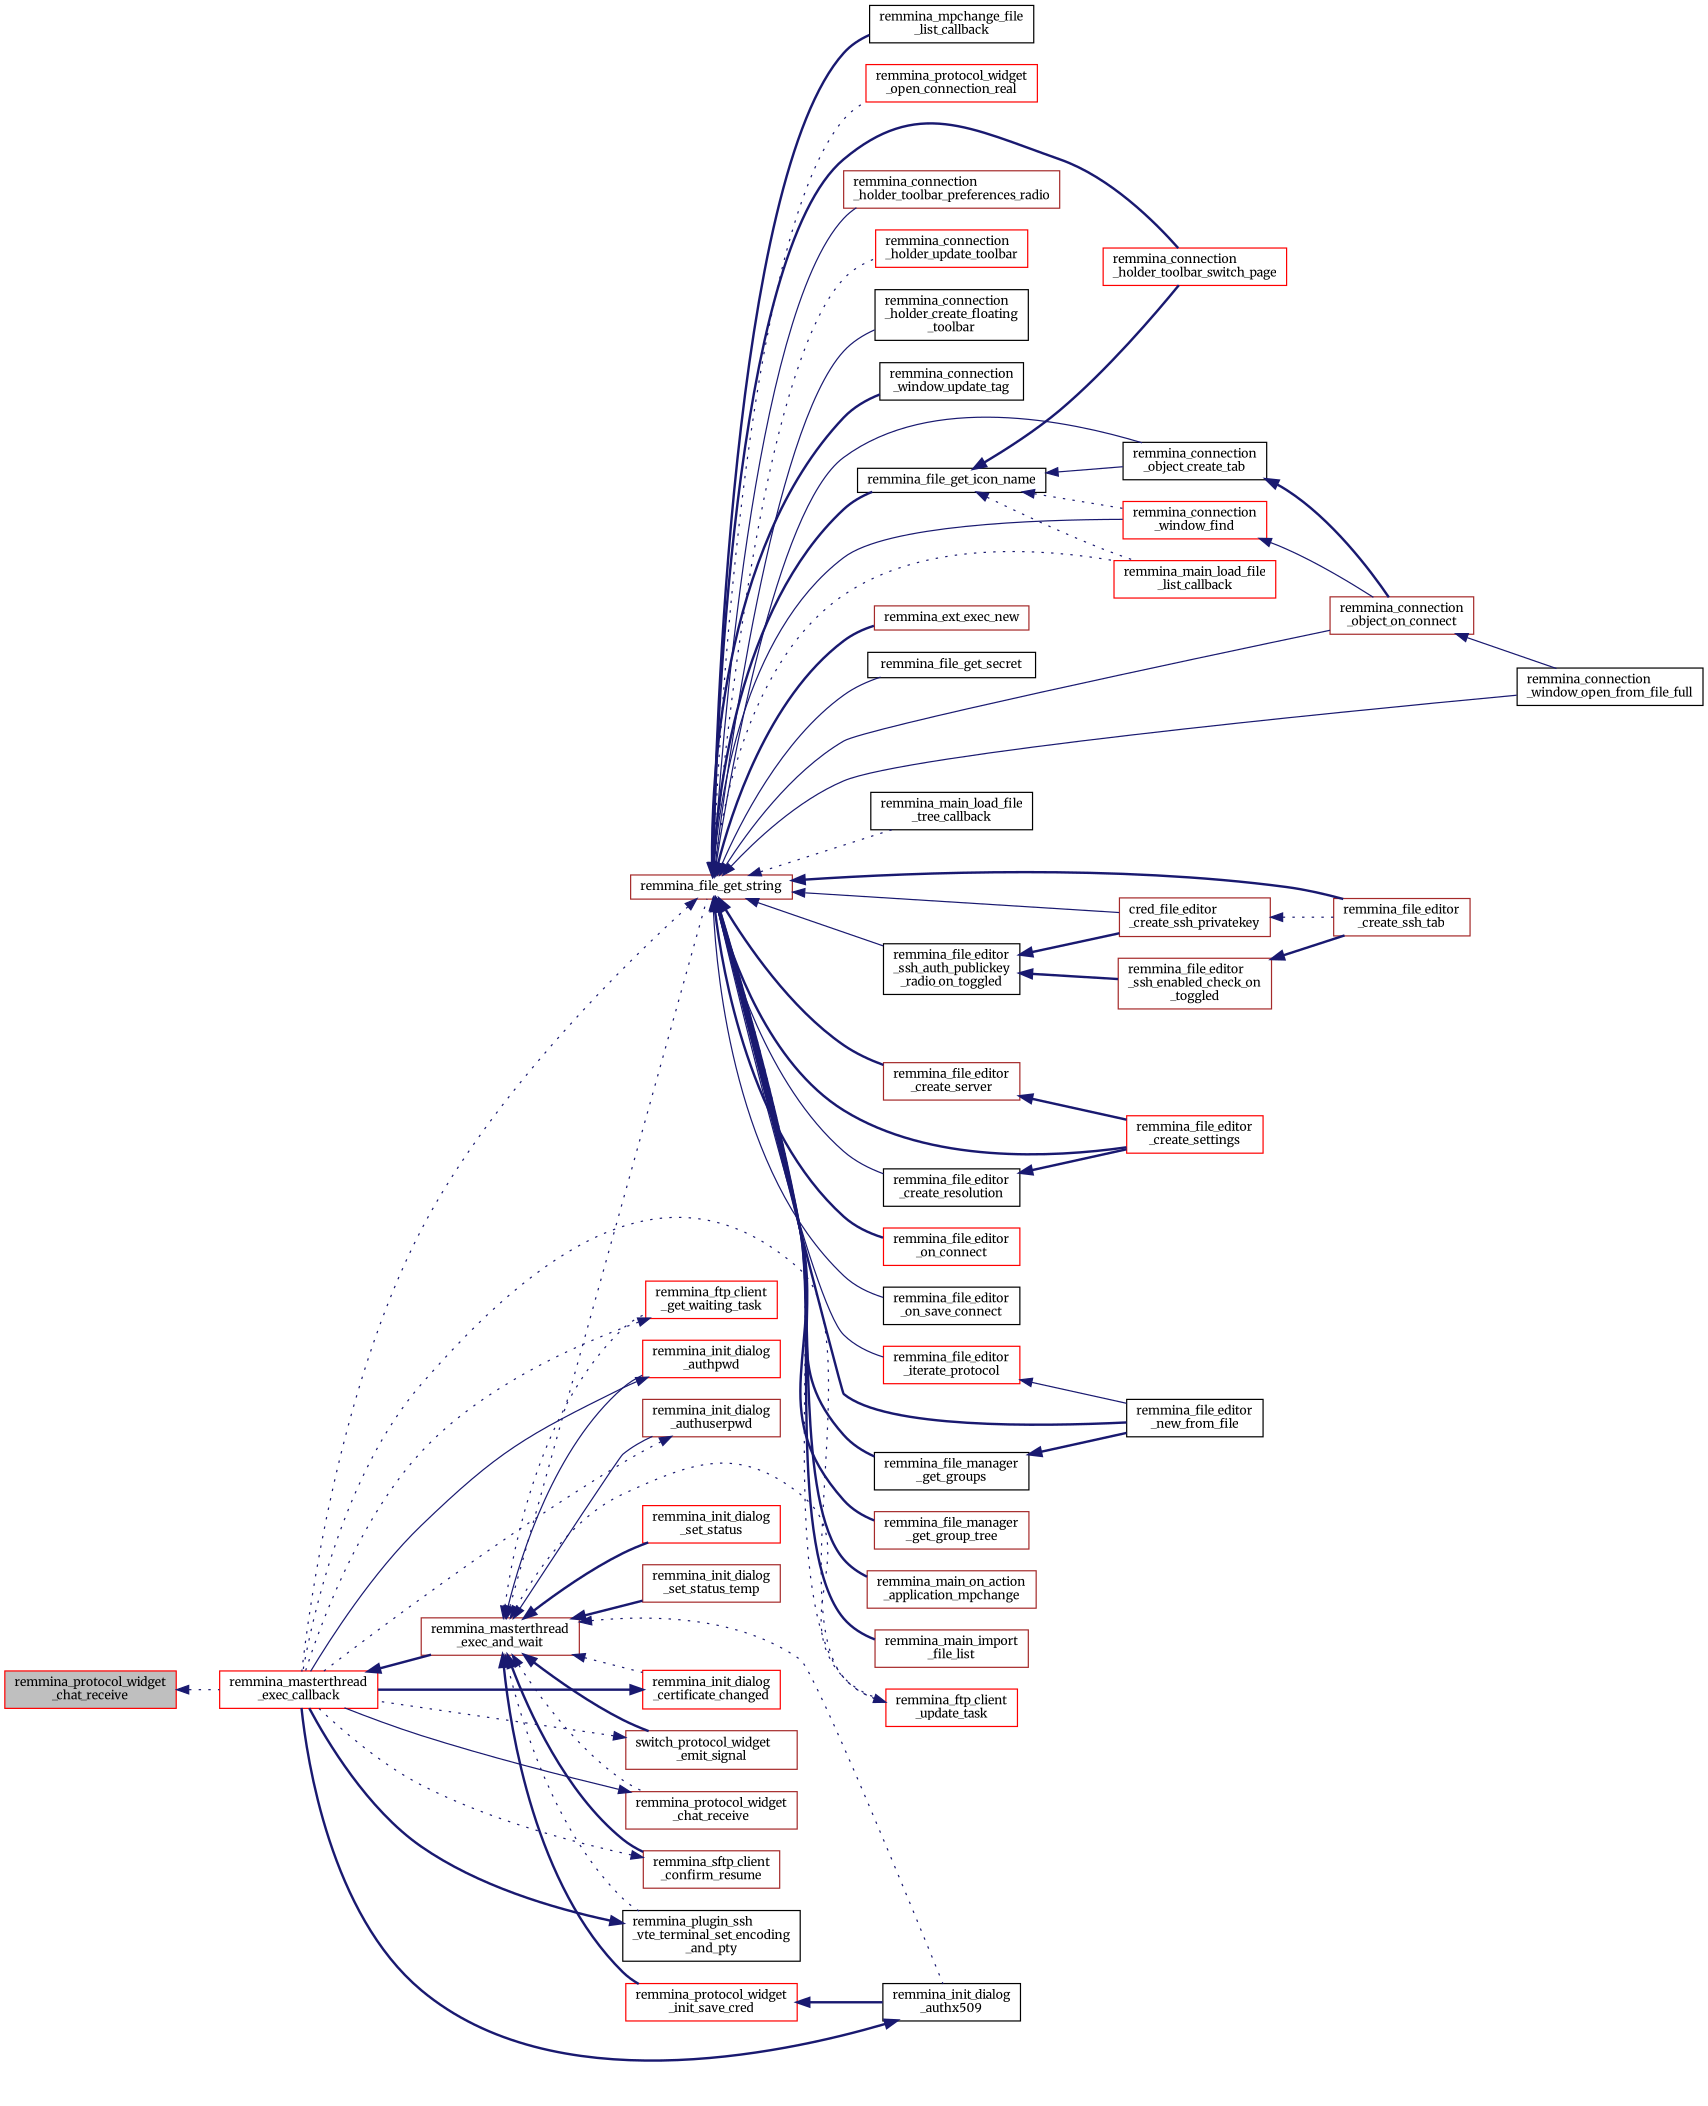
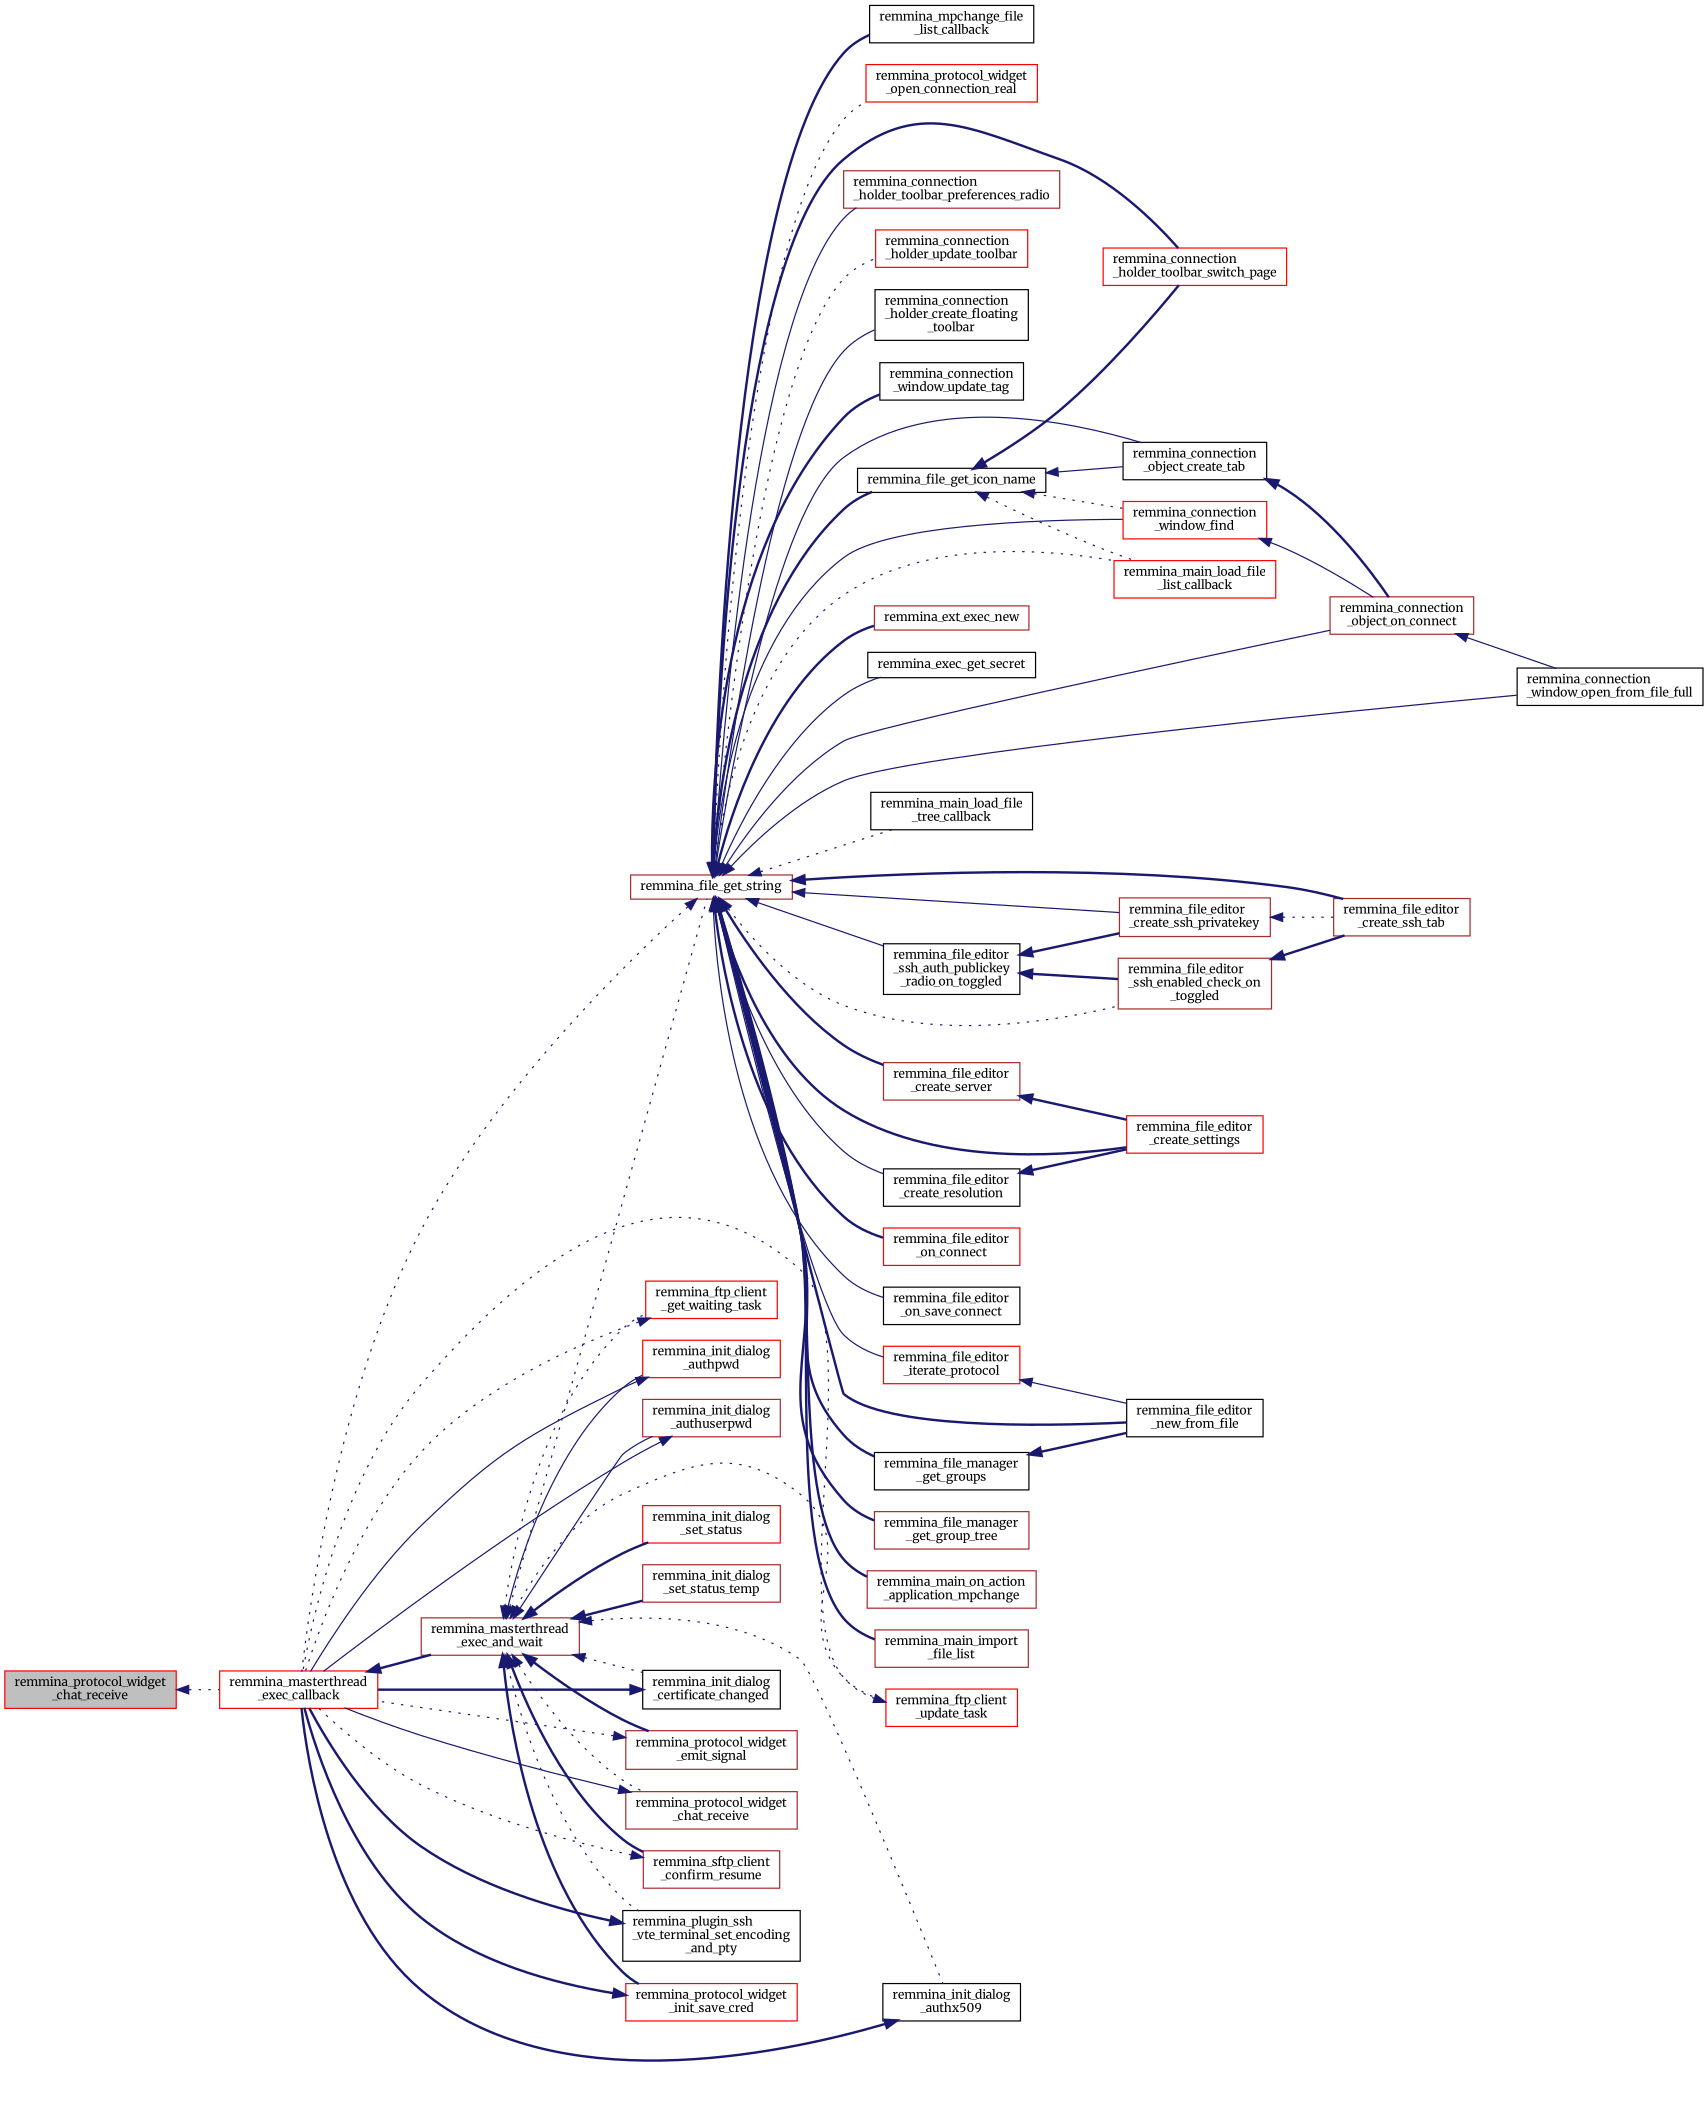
  digraph {
    fontname=Merriweather
    rankdir=LR
    node [color=brown fillcolor=white fontname=Merriweather fontsize=10 shape=record style=filled]
    edge [color=midnightblue dir=back fontname=Merriweather fontsize=10 labelfontname=Helvetica labelfontsize=10 style=bold]
    n1 [color=red fillcolor=grey75 fontcolor=black height=0.2 label="remmina_protocol_widget\l_chat_receive" width=0.4]
    n2 [color=red height=0.2 label="remmina_masterthread\l_exec_callback" width=0.4]
    n3 [height=0.2 label="remmina_masterthread\l_exec_and_wait" width=0.4]
    n4 [height=0.2 label=remmina_file_get_string width=0.4]
    n5 [color=red height=0.2 label="remmina_ftp_client\l_get_waiting_task" width=0.4]
    n6 [color=red height=0.2 label="remmina_ftp_client\l_update_task" width=0.4]
    n7 [color=red height=0.2 label="remmina_init_dialog\l_set_status" width=0.4]
    n8 [height=0.2 label="remmina_init_dialog\l_set_status_temp" width=0.4]
    n9 [color=red height=0.2 label="remmina_init_dialog\l_authpwd" width=0.4]
    n10 [height=0.2 label="remmina_init_dialog\l_authuserpwd" width=0.4]
-   n11 [color=red height=0.2 label="remmina_init_dialog\l_certificate_changed" width=0.4]
+   n11 [color=black height=0.2 label="remmina_init_dialog\l_certificate_changed" width=0.4]
    n12 [color=black height=0.2 label="remmina_init_dialog\l_authx509" width=0.4]
-   n13 [height=0.2 label="switch_protocol_widget\l_emit_signal" width=0.4]
+   n13 [height=0.2 label="remmina_protocol_widget\l_emit_signal" width=0.4]
    n14 [color=red height=0.2 label="remmina_protocol_widget\l_init_save_cred" width=0.4]
    n15 [height=0.2 label="remmina_protocol_widget\l_chat_receive" width=0.4]
    n16 [height=0.2 label="remmina_sftp_client\l_confirm_resume" width=0.4]
    n17 [color=black height=0.2 label="remmina_plugin_ssh\l_vte_terminal_set_encoding\l_and_pty" width=0.4]
    n18 [color=red height=0.2 label="remmina_connection\l_holder_toolbar_switch_page" width=0.4]
    n19 [height=0.2 label="remmina_connection\l_holder_toolbar_preferences_radio" width=0.4]
    n20 [color=red height=0.2 label="remmina_connection\l_holder_update_toolbar" width=0.4]
    n21 [color=black height=0.2 label="remmina_connection\l_holder_create_floating\l_toolbar" width=0.4]
    n22 [color=black height=0.2 label="remmina_connection\l_window_update_tag" width=0.4]
    n23 [color=black height=0.2 label="remmina_connection\l_object_create_tab" width=0.4]
    n24 [height=0.2 label="remmina_connection\l_object_on_connect" width=0.4]
    n25 [color=black height=0.2 label="remmina_connection\l_window_open_from_file_full" width=0.4]
    n26 [color=red height=0.2 label="remmina_connection\l_window_find" width=0.4]
    n27 [height=0.2 label=remmina_ext_exec_new width=0.4]
-   n28 [color=black height=0.2 label=remmina_file_get_secret width=0.4]
+   n28 [color=black height=0.2 label=remmina_exec_get_secret width=0.4]
    n29 [color=black height=0.2 label=remmina_file_get_icon_name width=0.4]
    n30 [color=red height=0.2 label="remmina_main_load_file\l_list_callback" width=0.4]
    n31 [color=black height=0.2 label="remmina_main_load_file\l_tree_callback" width=0.4]
    n32 [color=black height=0.2 label="remmina_file_editor\l_ssh_auth_publickey\l_radio_on_toggled" width=0.4]
    n33 [height=0.2 label="remmina_file_editor\l_ssh_enabled_check_on\l_toggled" width=0.4]
    n34 [height=0.2 label="remmina_file_editor\l_create_ssh_tab" width=0.4]
-   n35 [height=0.2 label="cred_file_editor\l_create_ssh_privatekey" width=0.4]
+   n35 [height=0.2 label="remmina_file_editor\l_create_ssh_privatekey" width=0.4]
    n36 [height=0.2 label="remmina_file_editor\l_create_server" width=0.4]
    n37 [color=red height=0.2 label="remmina_file_editor\l_create_settings" width=0.4]
    n38 [color=black height=0.2 label="remmina_file_editor\l_create_resolution" width=0.4]
    n39 [color=red height=0.2 label="remmina_file_editor\l_on_connect" width=0.4]
    n40 [color=black height=0.2 label="remmina_file_editor\l_on_save_connect" width=0.4]
    n41 [color=red height=0.2 label="remmina_file_editor\l_iterate_protocol" width=0.4]
    n42 [color=black height=0.2 label="remmina_file_editor\l_new_from_file" width=0.4]
    n43 [color=black height=0.2 label="remmina_file_manager\l_get_groups" width=0.4]
    n44 [height=0.2 label="remmina_file_manager\l_get_group_tree" width=0.4]
    n45 [height=0.2 label="remmina_main_on_action\l_application_mpchange" width=0.4]
    n46 [height=0.2 label="remmina_main_import\l_file_list" width=0.4]
    n47 [color=black height=0.2 label="remmina_mpchange_file\l_list_callback" width=0.4]
    n48 [color=red height=0.2 label="remmina_protocol_widget\l_open_connection_real" width=0.4]
    n1 -> n2 [style=dotted]
    n2 -> n3
    n3 -> n4 [style=dotted]
    n3 -> n5 [style=dotted]
    n3 -> n6 [style=dotted]
    n3 -> n7
    n3 -> n8
    n3 -> n9 [style=solid]
    n3 -> n10 [style=solid]
    n3 -> n11 [style=dotted]
    n3 -> n12 [style=dotted]
    n3 -> n13
    n3 -> n14
    n3 -> n15 [style=dotted]
    n3 -> n16
    n3 -> n17 [style=dotted]
    n4 -> n2 [style=dotted]
    n4 -> n18
    n4 -> n19 [style=solid]
    n4 -> n20 [style=dotted]
    n4 -> n21 [style=solid]
    n4 -> n22
    n4 -> n23 [style=solid]
    n4 -> n24 [style=solid]
    n4 -> n25 [style=solid]
    n4 -> n26 [style=solid]
    n4 -> n27
    n4 -> n28 [style=solid]
    n4 -> n29
    n4 -> n30 [style=dotted]
    n4 -> n31 [style=dotted]
    n4 -> n32 [style=solid]
-   n4 -> n6 [style=dotted]
+   n4 -> n33 [style=dotted]
    n4 -> n34
    n4 -> n35 [style=solid]
    n4 -> n36
    n4 -> n37
    n4 -> n38 [style=solid]
    n4 -> n39
    n4 -> n40 [style=solid]
    n4 -> n41 [style=solid]
    n4 -> n42
    n4 -> n43
    n4 -> n44
    n4 -> n45
    n4 -> n46
    n4 -> n47
    n4 -> n48 [style=dotted]
    n5 -> n2 [style=dotted]
    n6 -> n2 [style=dotted]
    n9 -> n2 [style=solid]
-   n10 -> n2 [style=dotted]
+   n10 -> n2 [style=solid]
    n11 -> n2
    n12 -> n2
    n13 -> n2 [style=dotted]
-   n14 -> n12
+   n14 -> n2
    n15 -> n2 [style=solid]
    n16 -> n2 [style=dotted]
    n17 -> n2
    n23 -> n24
    n24 -> n25 [style=solid]
    n26 -> n24 [style=solid]
    n29 -> n18
    n29 -> n23 [style=solid]
    n29 -> n26 [style=dotted]
    n29 -> n30 [style=dotted]
    n32 -> n33
    n32 -> n35
    n33 -> n34
    n35 -> n34 [style=dotted]
    n36 -> n37
    n38 -> n37
    n41 -> n42 [style=solid]
    n43 -> n42
  }
